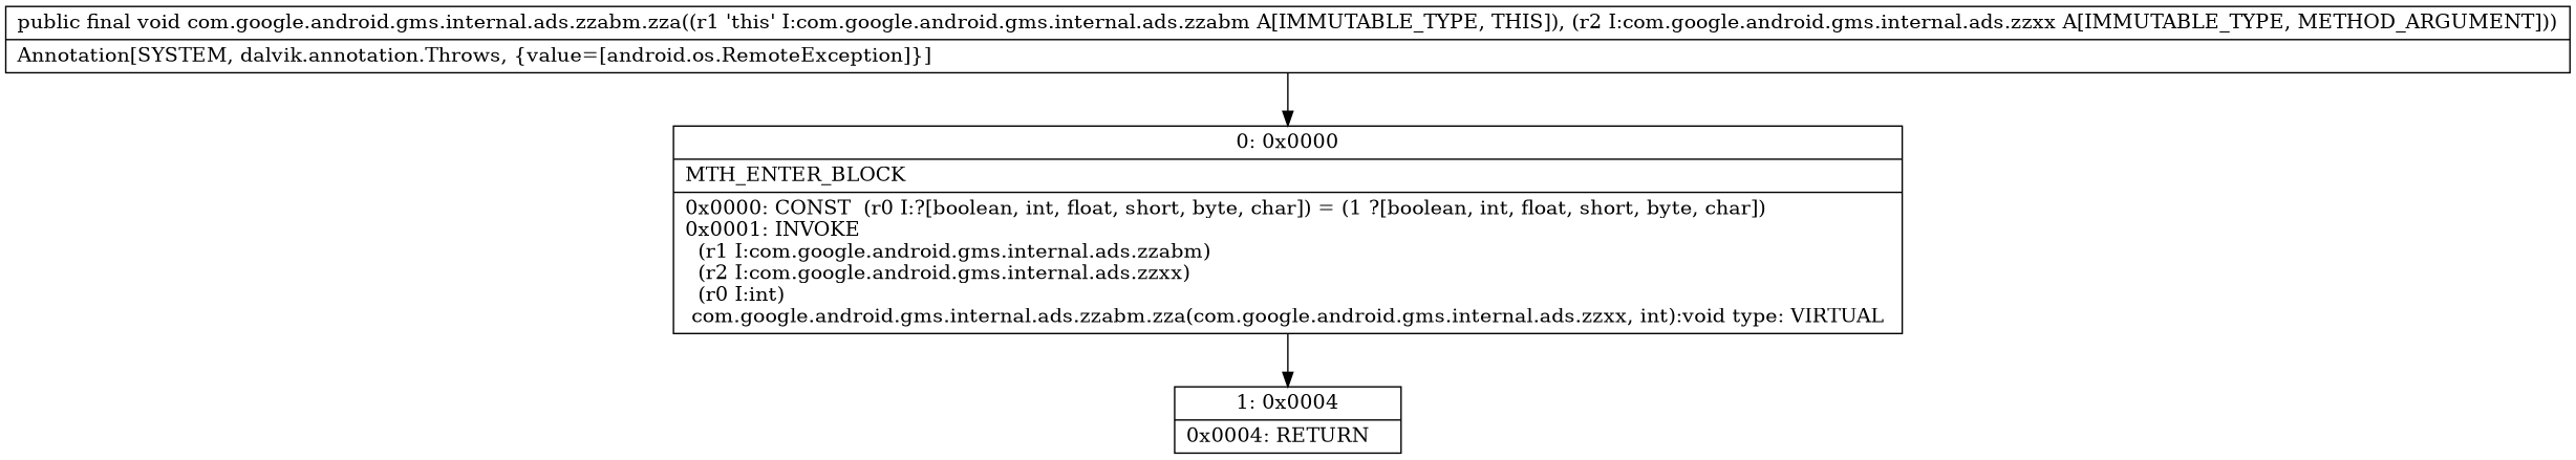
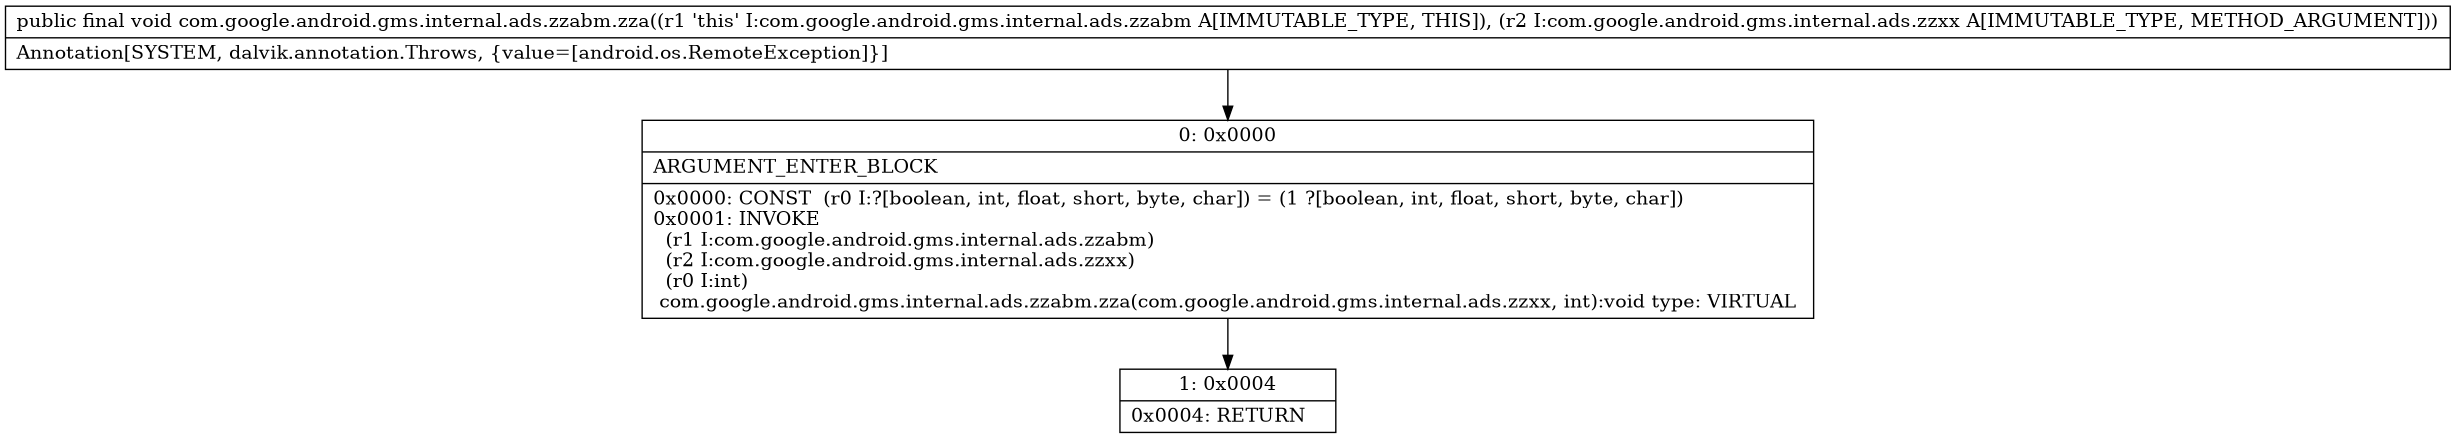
  digraph {
    node [shape=record]
-   n1 [label="{0\:\ 0x0000|MTH_ENTER_BLOCK\l|0x0000: CONST  (r0 I:?[boolean, int, float, short, byte, char]) = (1 ?[boolean, int, float, short, byte, char]) \l0x0001: INVOKE  \l  (r1 I:com.google.android.gms.internal.ads.zzabm)\l  (r2 I:com.google.android.gms.internal.ads.zzxx)\l  (r0 I:int)\l com.google.android.gms.internal.ads.zzabm.zza(com.google.android.gms.internal.ads.zzxx, int):void type: VIRTUAL \l}"]
+   n1 [label="{0\:\ 0x0000|ARGUMENT_ENTER_BLOCK\l|0x0000: CONST  (r0 I:?[boolean, int, float, short, byte, char]) = (1 ?[boolean, int, float, short, byte, char]) \l0x0001: INVOKE  \l  (r1 I:com.google.android.gms.internal.ads.zzabm)\l  (r2 I:com.google.android.gms.internal.ads.zzxx)\l  (r0 I:int)\l com.google.android.gms.internal.ads.zzabm.zza(com.google.android.gms.internal.ads.zzxx, int):void type: VIRTUAL \l}"]
    n2 [label="{1\:\ 0x0004|0x0004: RETURN   \l}"]
    n3 [label="{public final void com.google.android.gms.internal.ads.zzabm.zza((r1 'this' I:com.google.android.gms.internal.ads.zzabm A[IMMUTABLE_TYPE, THIS]), (r2 I:com.google.android.gms.internal.ads.zzxx A[IMMUTABLE_TYPE, METHOD_ARGUMENT]))  | Annotation[SYSTEM, dalvik.annotation.Throws, \{value=[android.os.RemoteException]\}]\l}"]
    n1 -> n2
    n3 -> n1
  }
